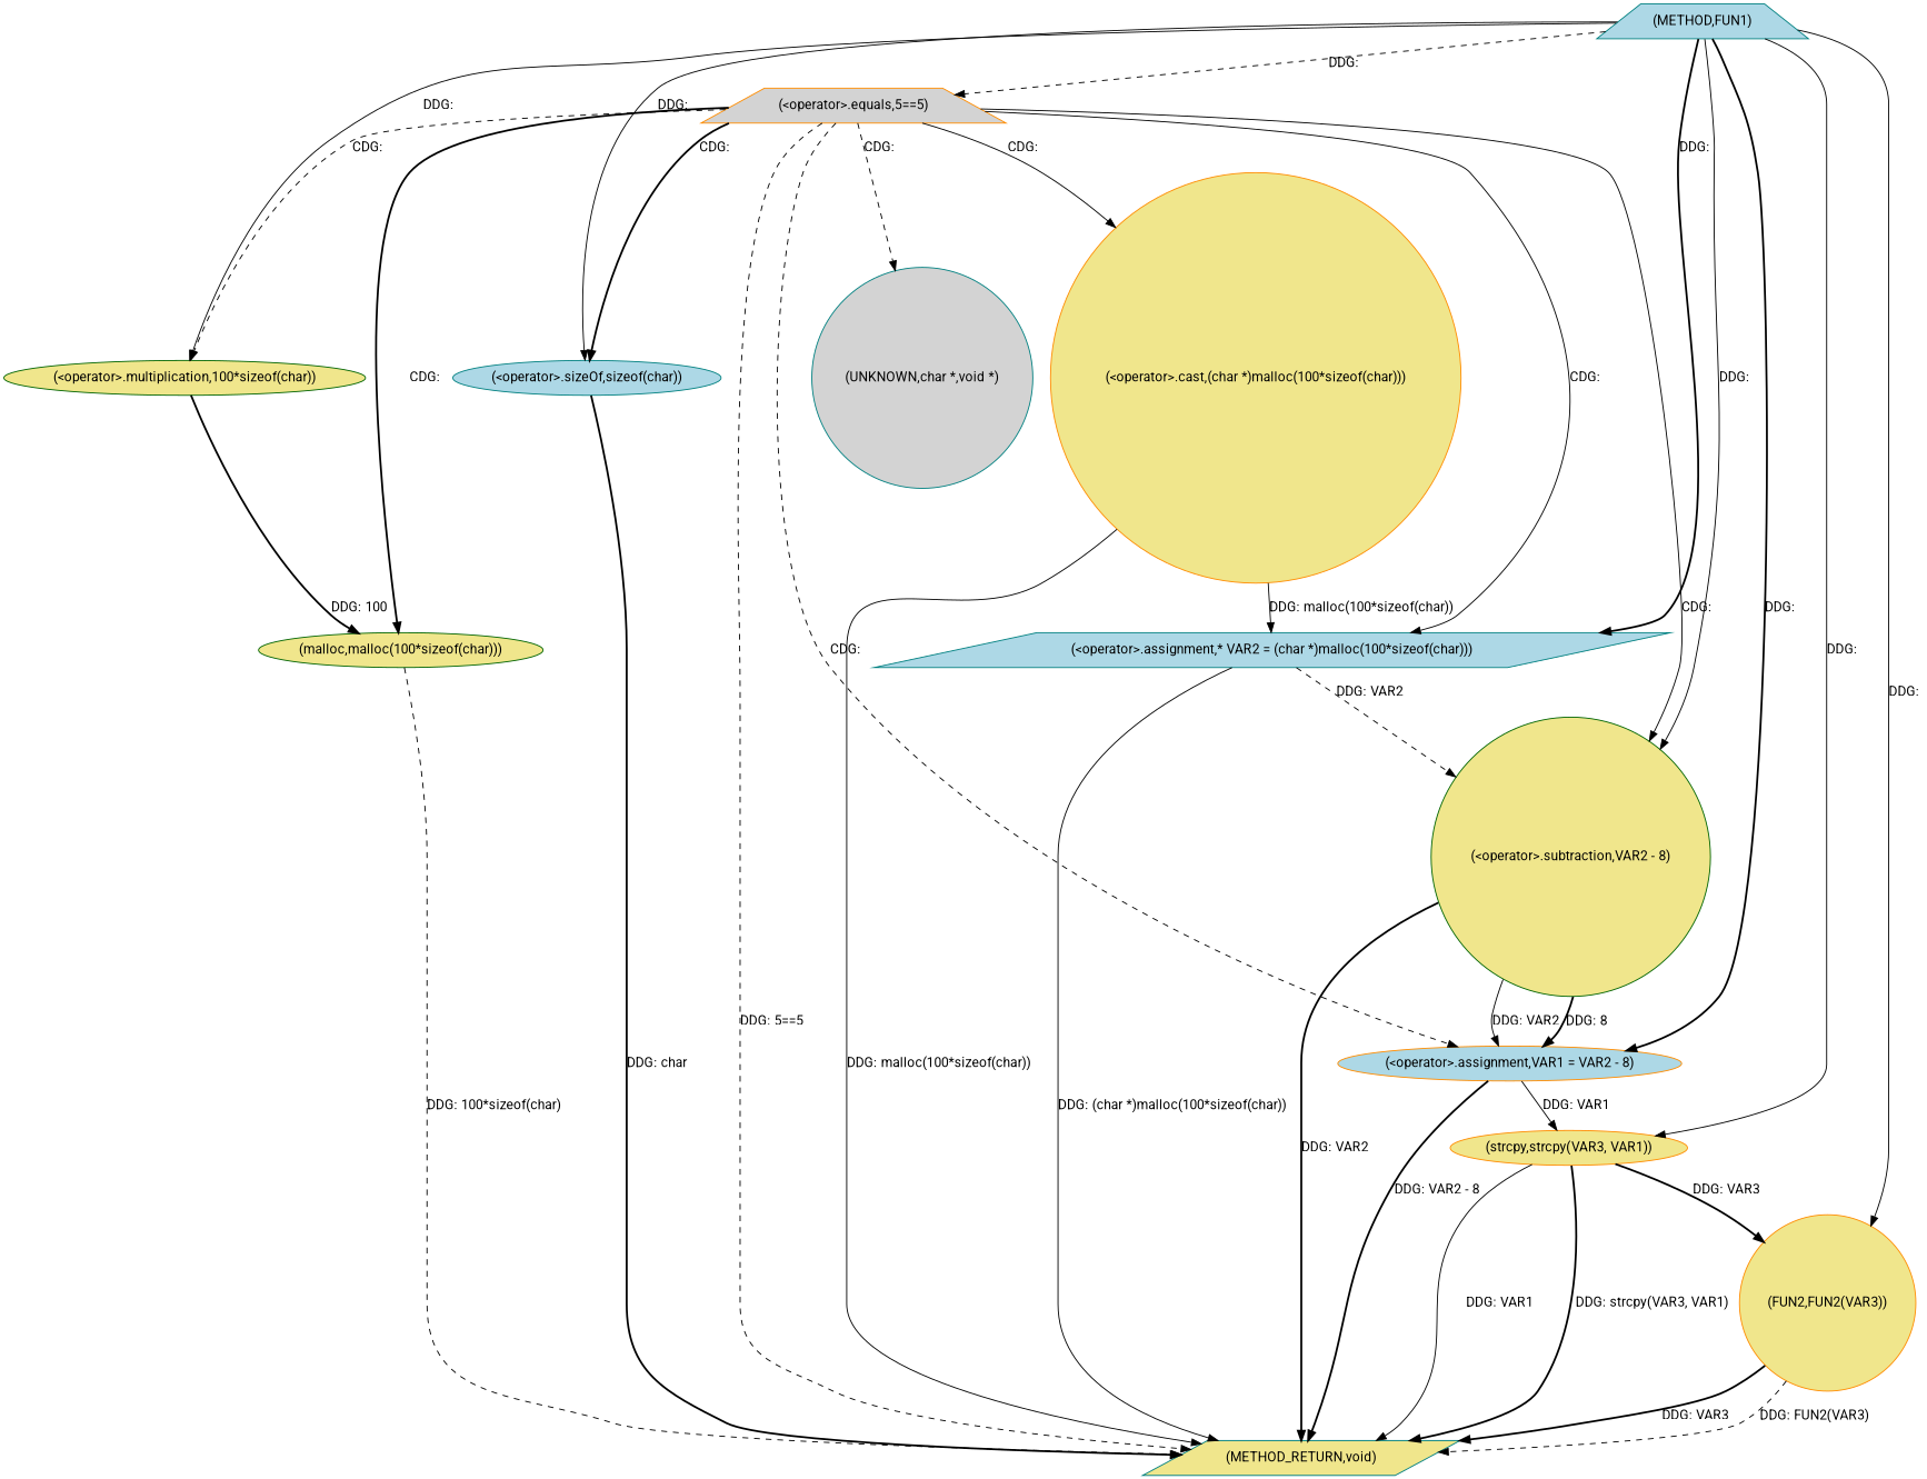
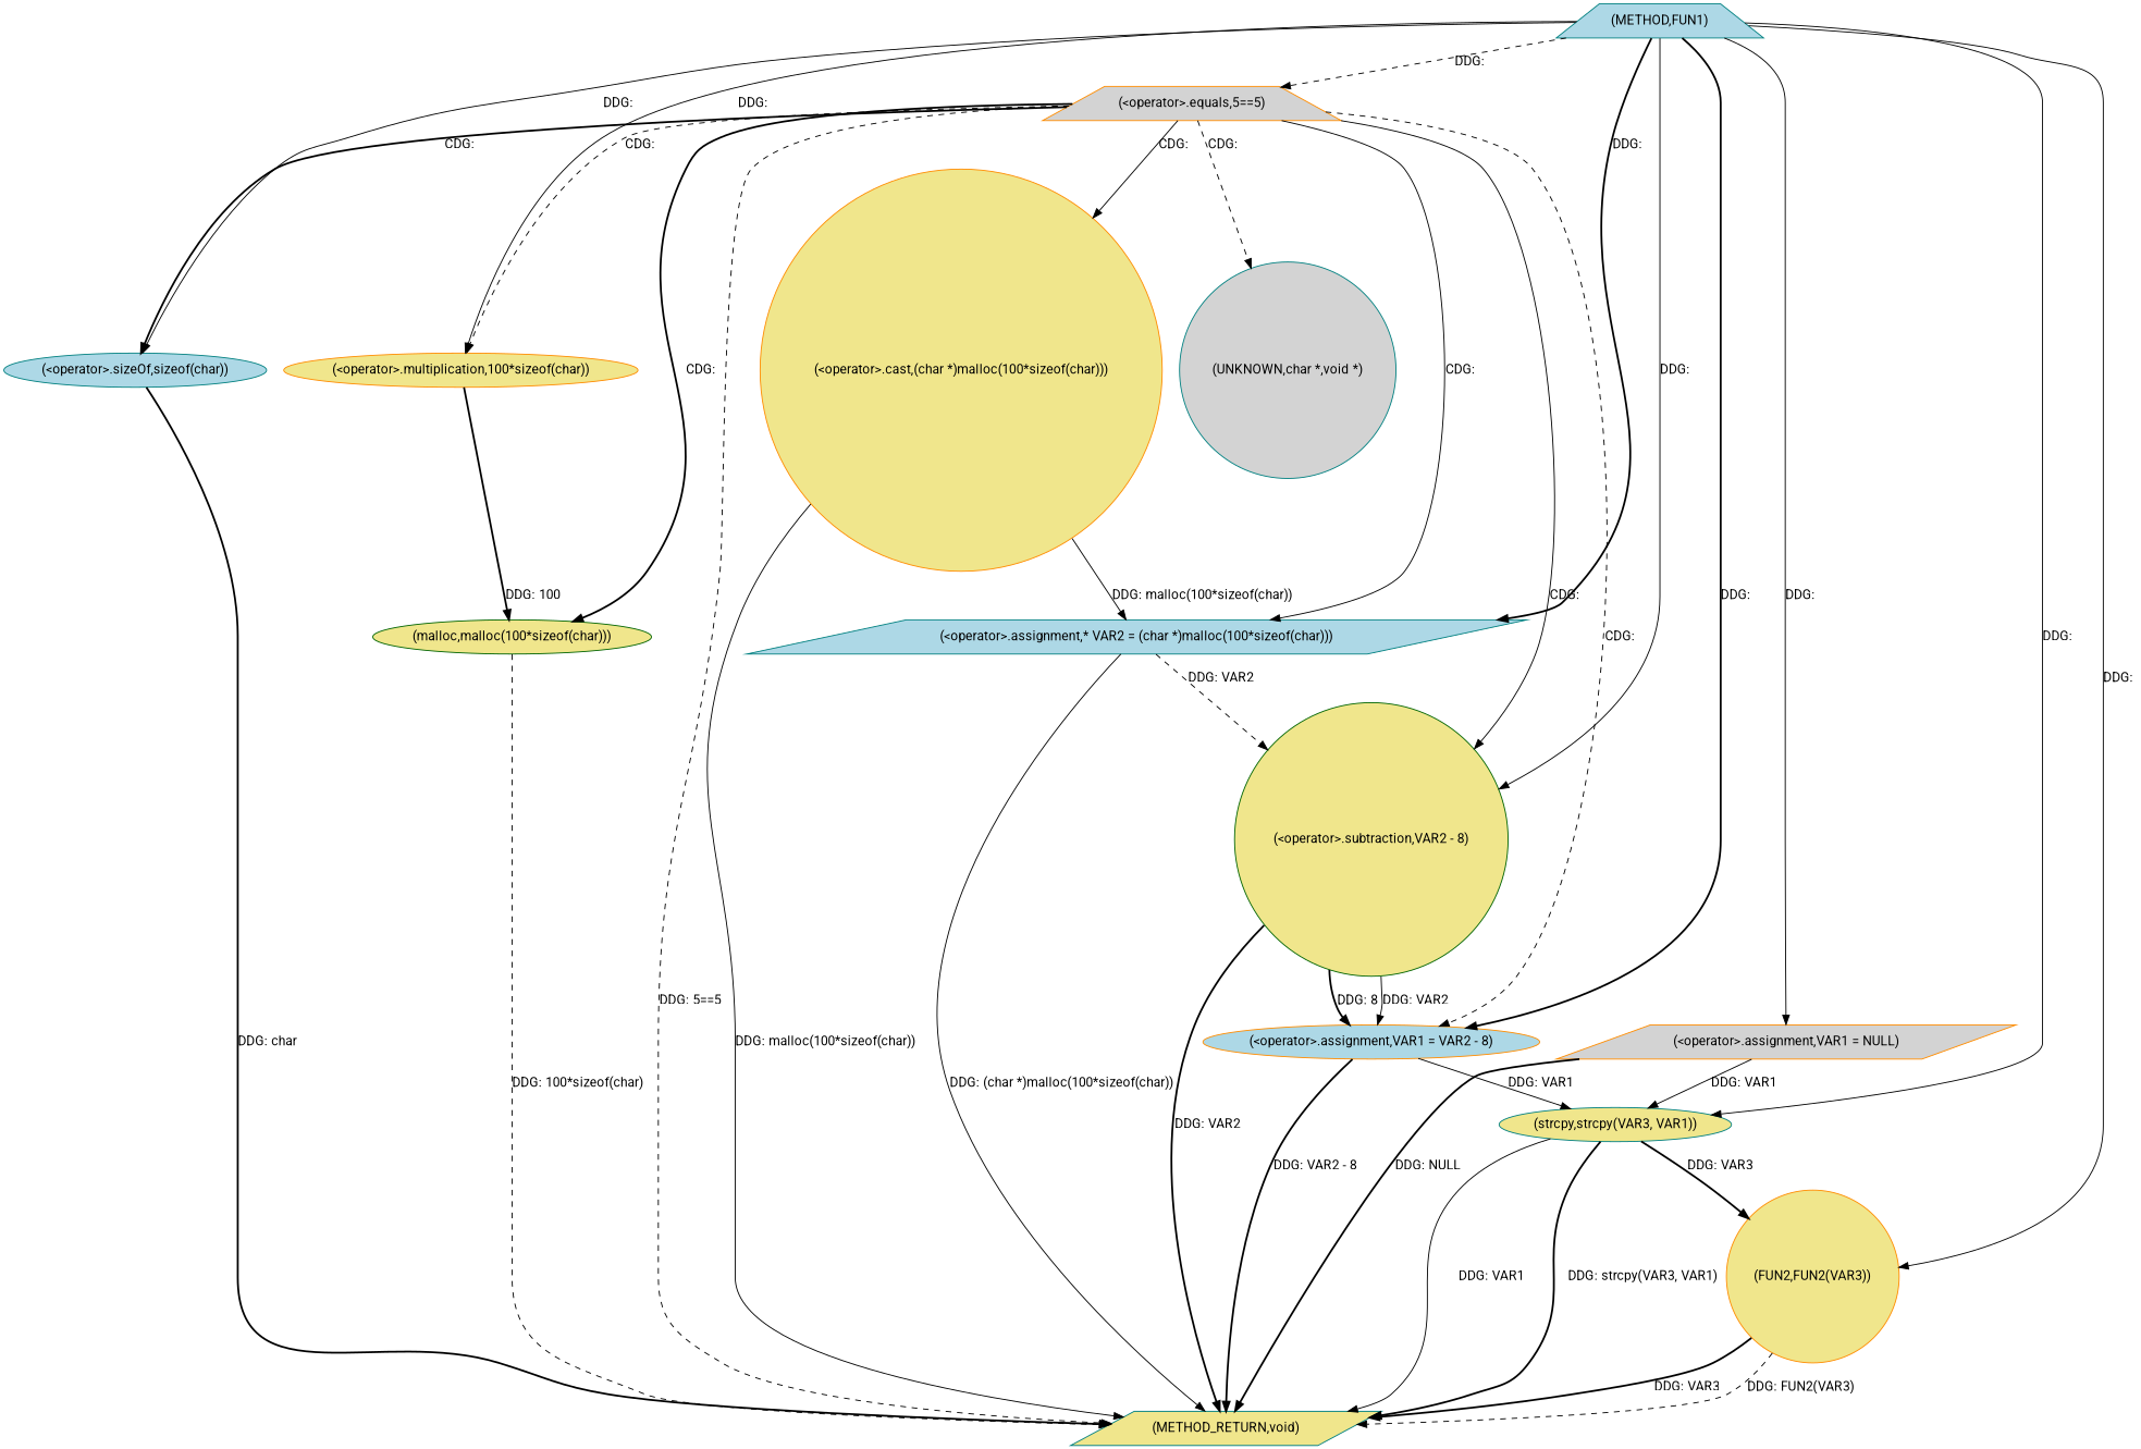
  digraph {
    fontname=Roboto
    node [color=teal fillcolor=khaki fontname=Roboto shape=ellipse style=filled]
    edge [fontname=Roboto style=solid]
    n1 [fillcolor=lightblue label="(METHOD,FUN1)" shape=trapezium]
+   n2 [color=darkorange fillcolor=lightgrey label="(<operator>.assignment,VAR1 = NULL)" shape=parallelogram]
    n3 [color=darkorange fillcolor=lightgrey label="(<operator>.equals,5==5)" shape=trapezium]
    n4 [fillcolor=lightblue label="(<operator>.assignment,* VAR2 = (char *)malloc(100*sizeof(char)))" shape=parallelogram]
-   n5 [color=darkgreen label="(<operator>.multiplication,100*sizeof(char))"]
+   n5 [color=darkorange label="(<operator>.multiplication,100*sizeof(char))"]
    n6 [fillcolor=lightblue label="(<operator>.sizeOf,sizeof(char))"]
    n7 [color=darkorange fillcolor=lightblue label="(<operator>.assignment,VAR1 = VAR2 - 8)"]
    n8 [color=darkgreen label="(<operator>.subtraction,VAR2 - 8)" shape=circle]
-   n9 [color=darkorange label="(strcpy,strcpy(VAR3, VAR1))"]
+   n9 [label="(strcpy,strcpy(VAR3, VAR1))"]
    n10 [color=darkorange label="(FUN2,FUN2(VAR3))" shape=circle]
    n11 [label="(METHOD_RETURN,void)" shape=parallelogram]
    n12 [color=darkorange label="(<operator>.cast,(char *)malloc(100*sizeof(char)))" shape=circle]
    n13 [color=darkgreen label="(malloc,malloc(100*sizeof(char)))"]
    n14 [fillcolor=lightgrey label="(UNKNOWN,char *,void *)" shape=circle]
+   n1 -> n2 [label="DDG: "]
    n1 -> n3 [label="DDG: " style=dashed]
    n1 -> n4 [label="DDG: " style=bold]
    n1 -> n5 [label="DDG: "]
    n1 -> n6 [label="DDG: "]
    n1 -> n7 [label="DDG: " style=bold]
    n1 -> n8 [label="DDG: "]
    n1 -> n9 [label="DDG: "]
    n1 -> n10 [label="DDG: "]
+   n2 -> n9 [label="DDG: VAR1"]
+   n2 -> n11 [label="DDG: NULL" style=bold]
    n3 -> n4 [label="CDG: "]
    n3 -> n5 [label="CDG: " style=dashed]
    n3 -> n6 [label="CDG: " style=bold]
    n3 -> n7 [label="CDG: " style=dashed]
    n3 -> n8 [label="CDG: "]
    n3 -> n11 [label="DDG: 5==5" style=dashed]
    n3 -> n12 [label="CDG: "]
    n3 -> n13 [label="CDG: " style=bold]
    n3 -> n14 [label="CDG: " style=dashed]
    n4 -> n8 [label="DDG: VAR2" style=dashed]
    n4 -> n11 [label="DDG: (char *)malloc(100*sizeof(char))"]
    n5 -> n13 [label="DDG: 100" style=bold]
    n6 -> n11 [label="DDG: char" style=bold]
    n7 -> n9 [label="DDG: VAR1"]
    n7 -> n11 [label="DDG: VAR2 - 8" style=bold]
    n8 -> n7 [label="DDG: VAR2"]
    n8 -> n7 [label="DDG: 8" style=bold]
    n8 -> n11 [label="DDG: VAR2" style=bold]
    n9 -> n10 [label="DDG: VAR3" style=bold]
    n9 -> n11 [label="DDG: strcpy(VAR3, VAR1)" style=bold]
    n9 -> n11 [label="DDG: VAR1"]
    n10 -> n11 [label="DDG: FUN2(VAR3)" style=dashed]
    n10 -> n11 [label="DDG: VAR3" style=bold]
    n12 -> n4 [label="DDG: malloc(100*sizeof(char))"]
    n12 -> n11 [label="DDG: malloc(100*sizeof(char))"]
    n13 -> n11 [label="DDG: 100*sizeof(char)" style=dashed]
  }
